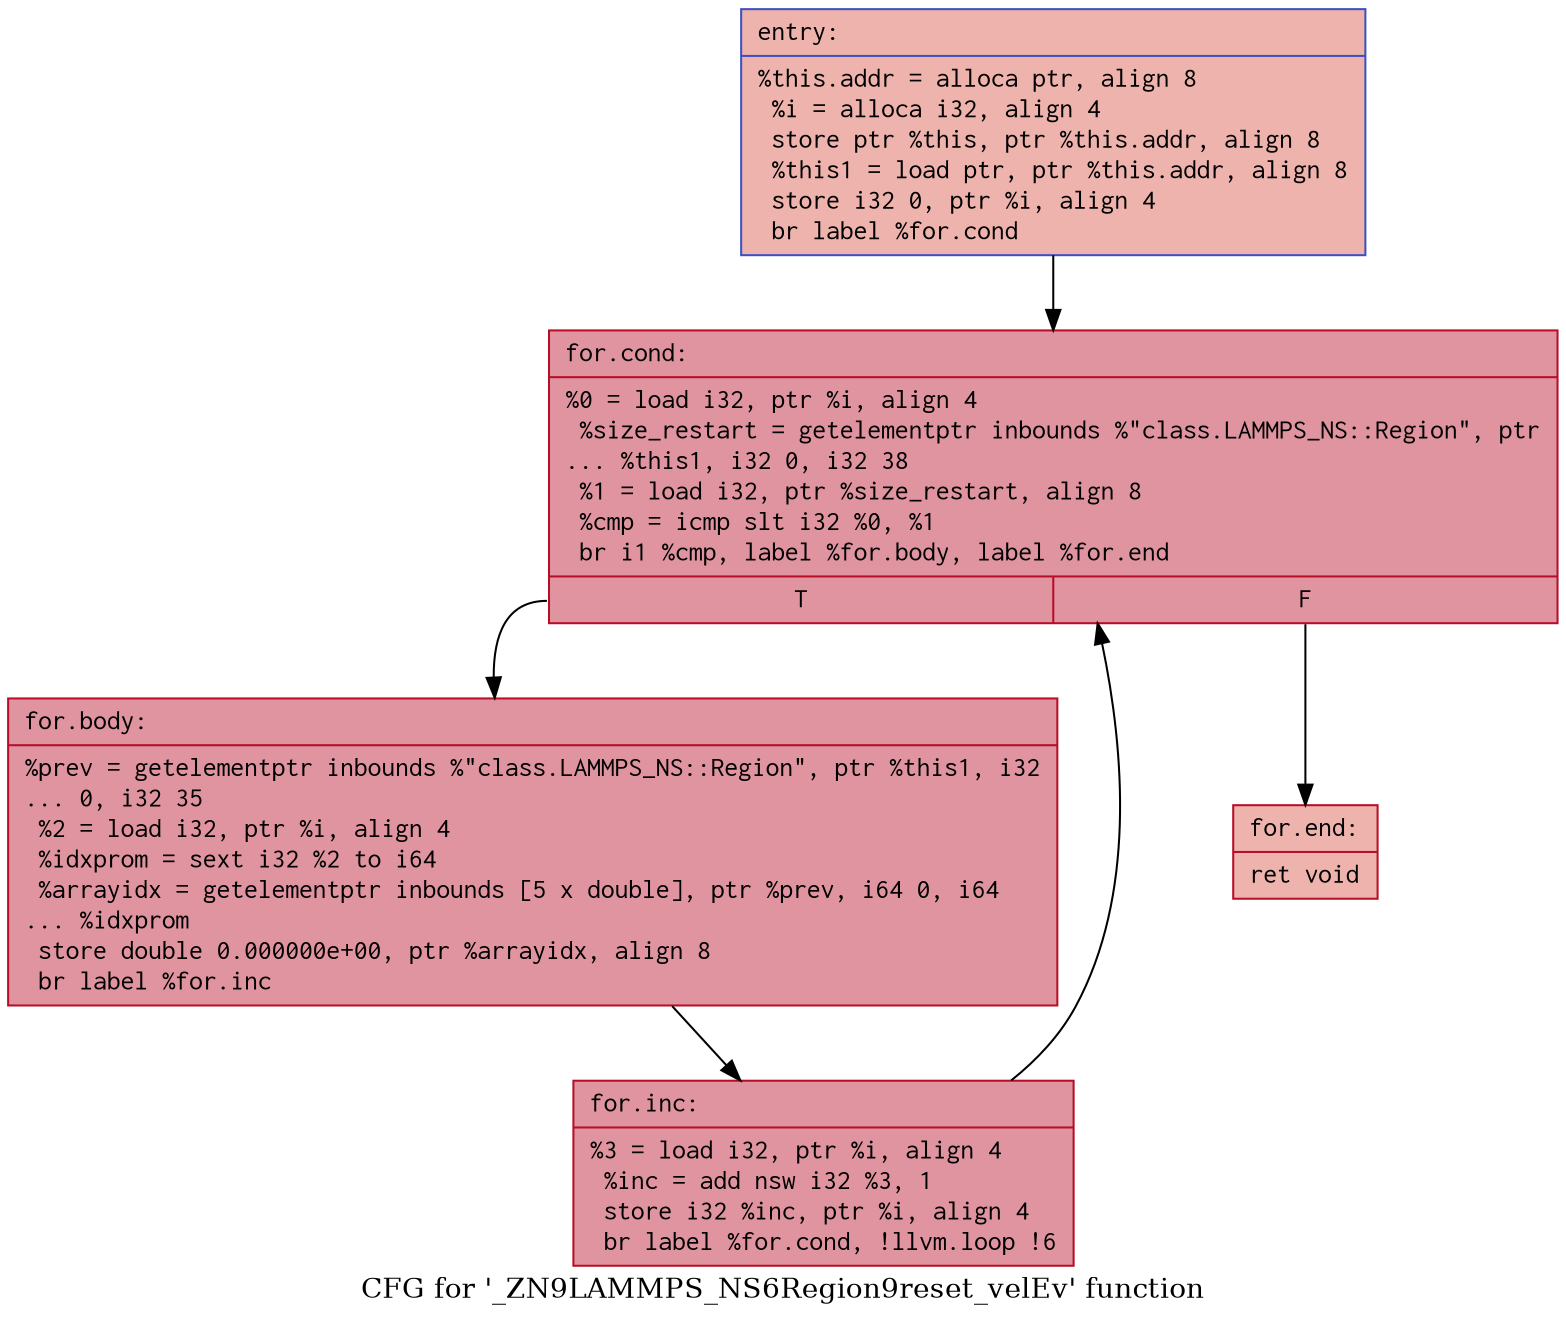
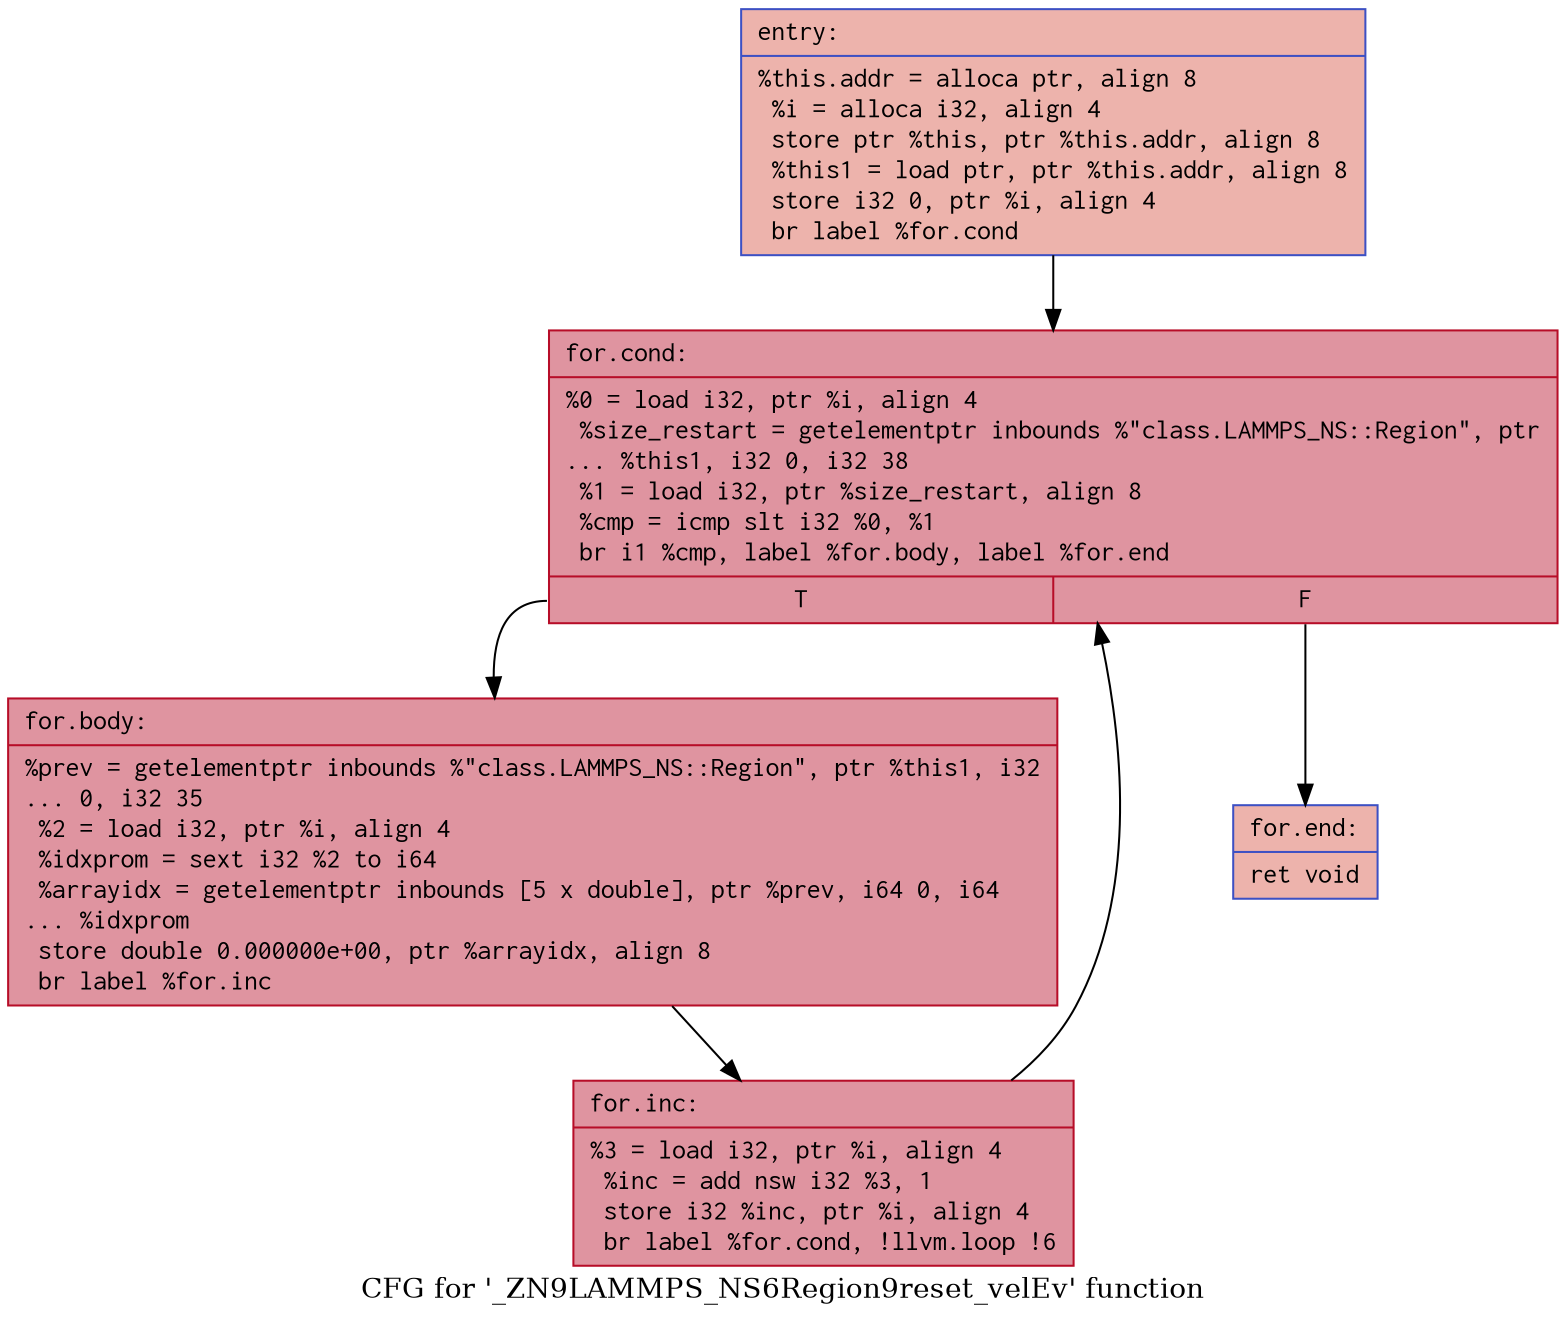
  digraph {
    label="CFG for '_ZN9LAMMPS_NS6Region9reset_velEv' function"
    node [color="#b70d28ff" fillcolor="#b70d2870" fontname=Courier shape=record style=filled]
    n1 [color="#3d50c3ff" fillcolor="#d6524470" label="{entry:\l|  %this.addr = alloca ptr, align 8\l  %i = alloca i32, align 4\l  store ptr %this, ptr %this.addr, align 8\l  %this1 = load ptr, ptr %this.addr, align 8\l  store i32 0, ptr %i, align 4\l  br label %for.cond\l}"]
    n2 [label="{for.cond:\l|  %0 = load i32, ptr %i, align 4\l  %size_restart = getelementptr inbounds %\"class.LAMMPS_NS::Region\", ptr\l... %this1, i32 0, i32 38\l  %1 = load i32, ptr %size_restart, align 8\l  %cmp = icmp slt i32 %0, %1\l  br i1 %cmp, label %for.body, label %for.end\l|{<s0>T|<s1>F}}"]
    n3 [label="{for.body:\l|  %prev = getelementptr inbounds %\"class.LAMMPS_NS::Region\", ptr %this1, i32\l... 0, i32 35\l  %2 = load i32, ptr %i, align 4\l  %idxprom = sext i32 %2 to i64\l  %arrayidx = getelementptr inbounds [5 x double], ptr %prev, i64 0, i64\l... %idxprom\l  store double 0.000000e+00, ptr %arrayidx, align 8\l  br label %for.inc\l}"]
-   n4 [fillcolor="#d6524470" label="{for.end:\l|  ret void\l}"]
+   n4 [color="#3d50c3ff" fillcolor="#d6524470" label="{for.end:\l|  ret void\l}"]
    n5 [label="{for.inc:\l|  %3 = load i32, ptr %i, align 4\l  %inc = add nsw i32 %3, 1\l  store i32 %inc, ptr %i, align 4\l  br label %for.cond, !llvm.loop !6\l}"]
    n1 -> n2
    n2 -> n3 [tailport=s0]
    n2 -> n4 [tailport=s1]
    n3 -> n5
    n5 -> n2
  }
